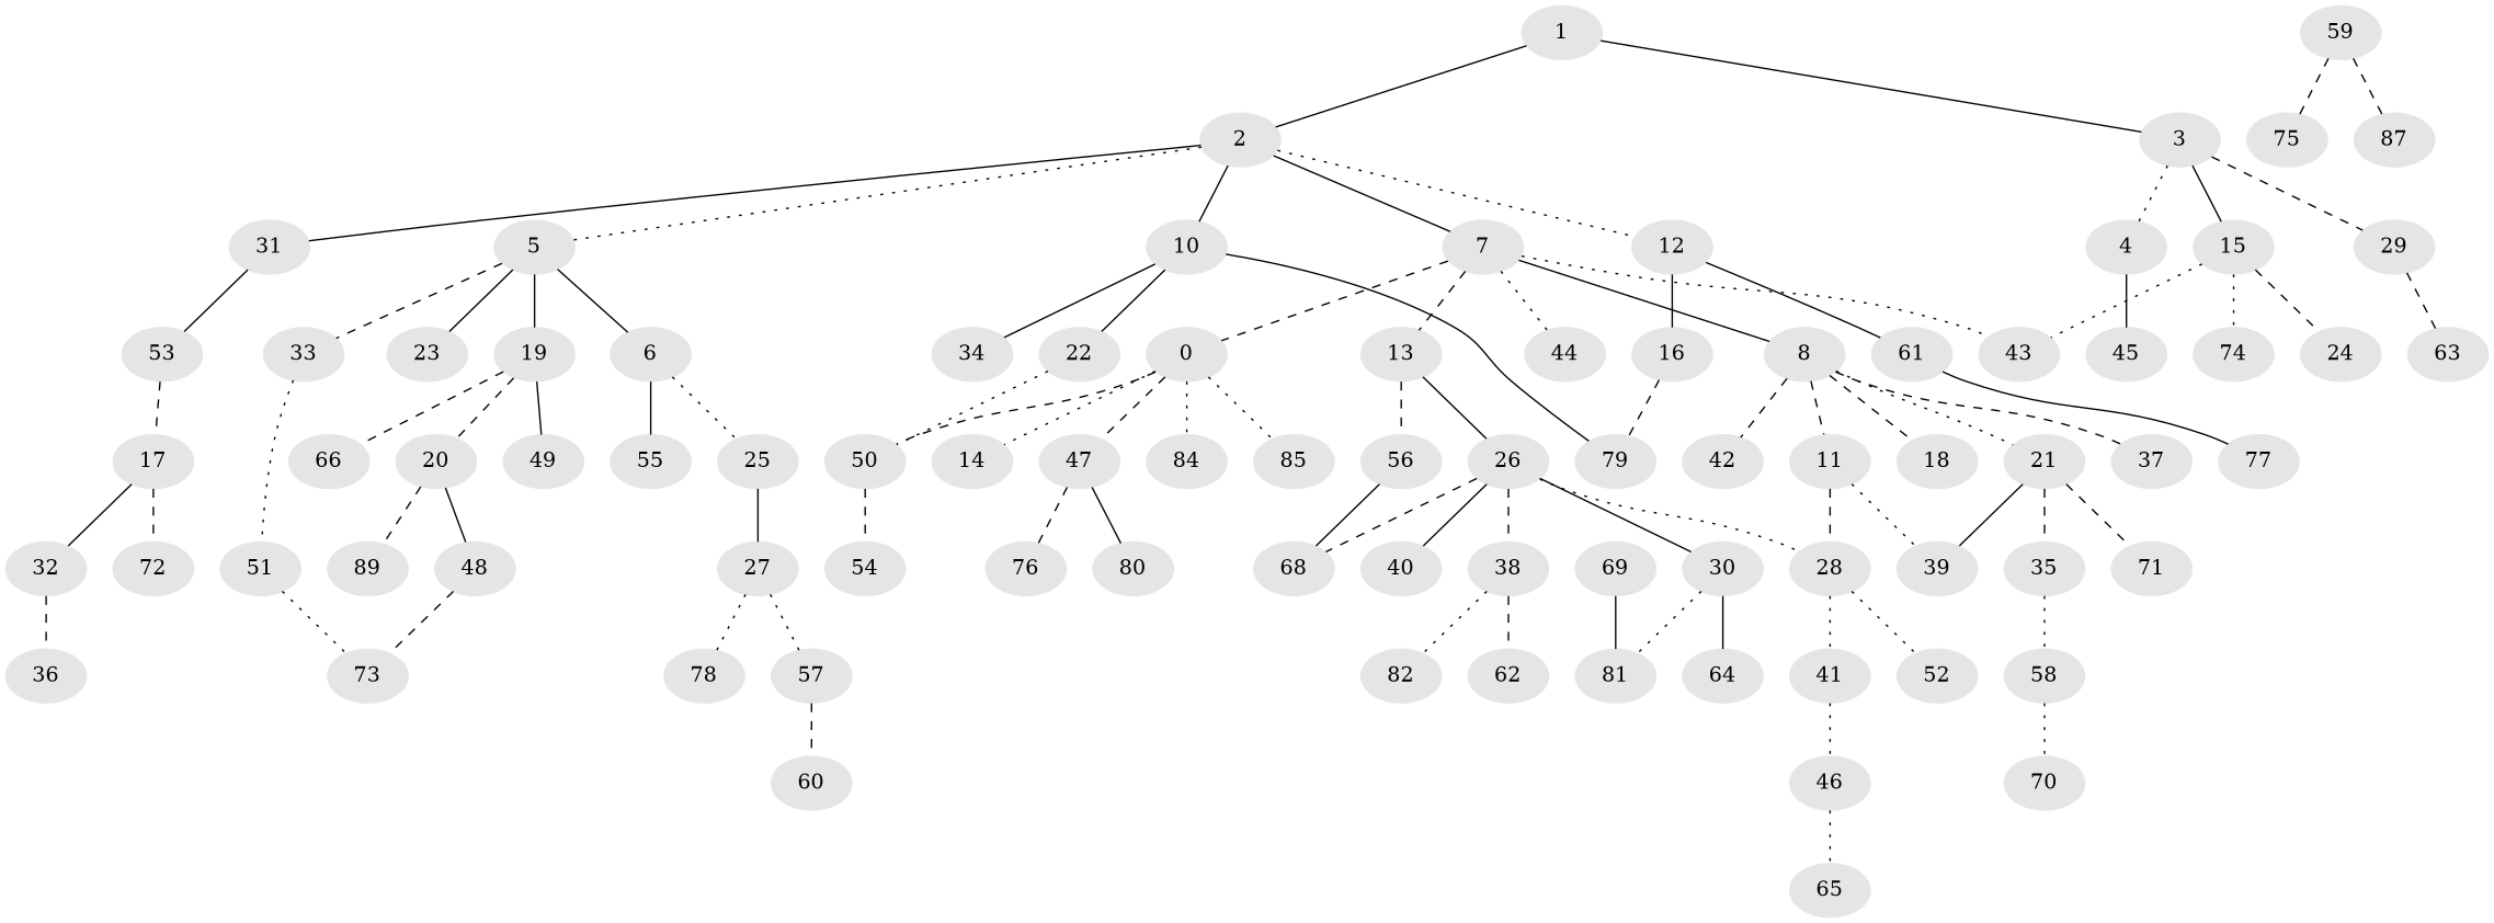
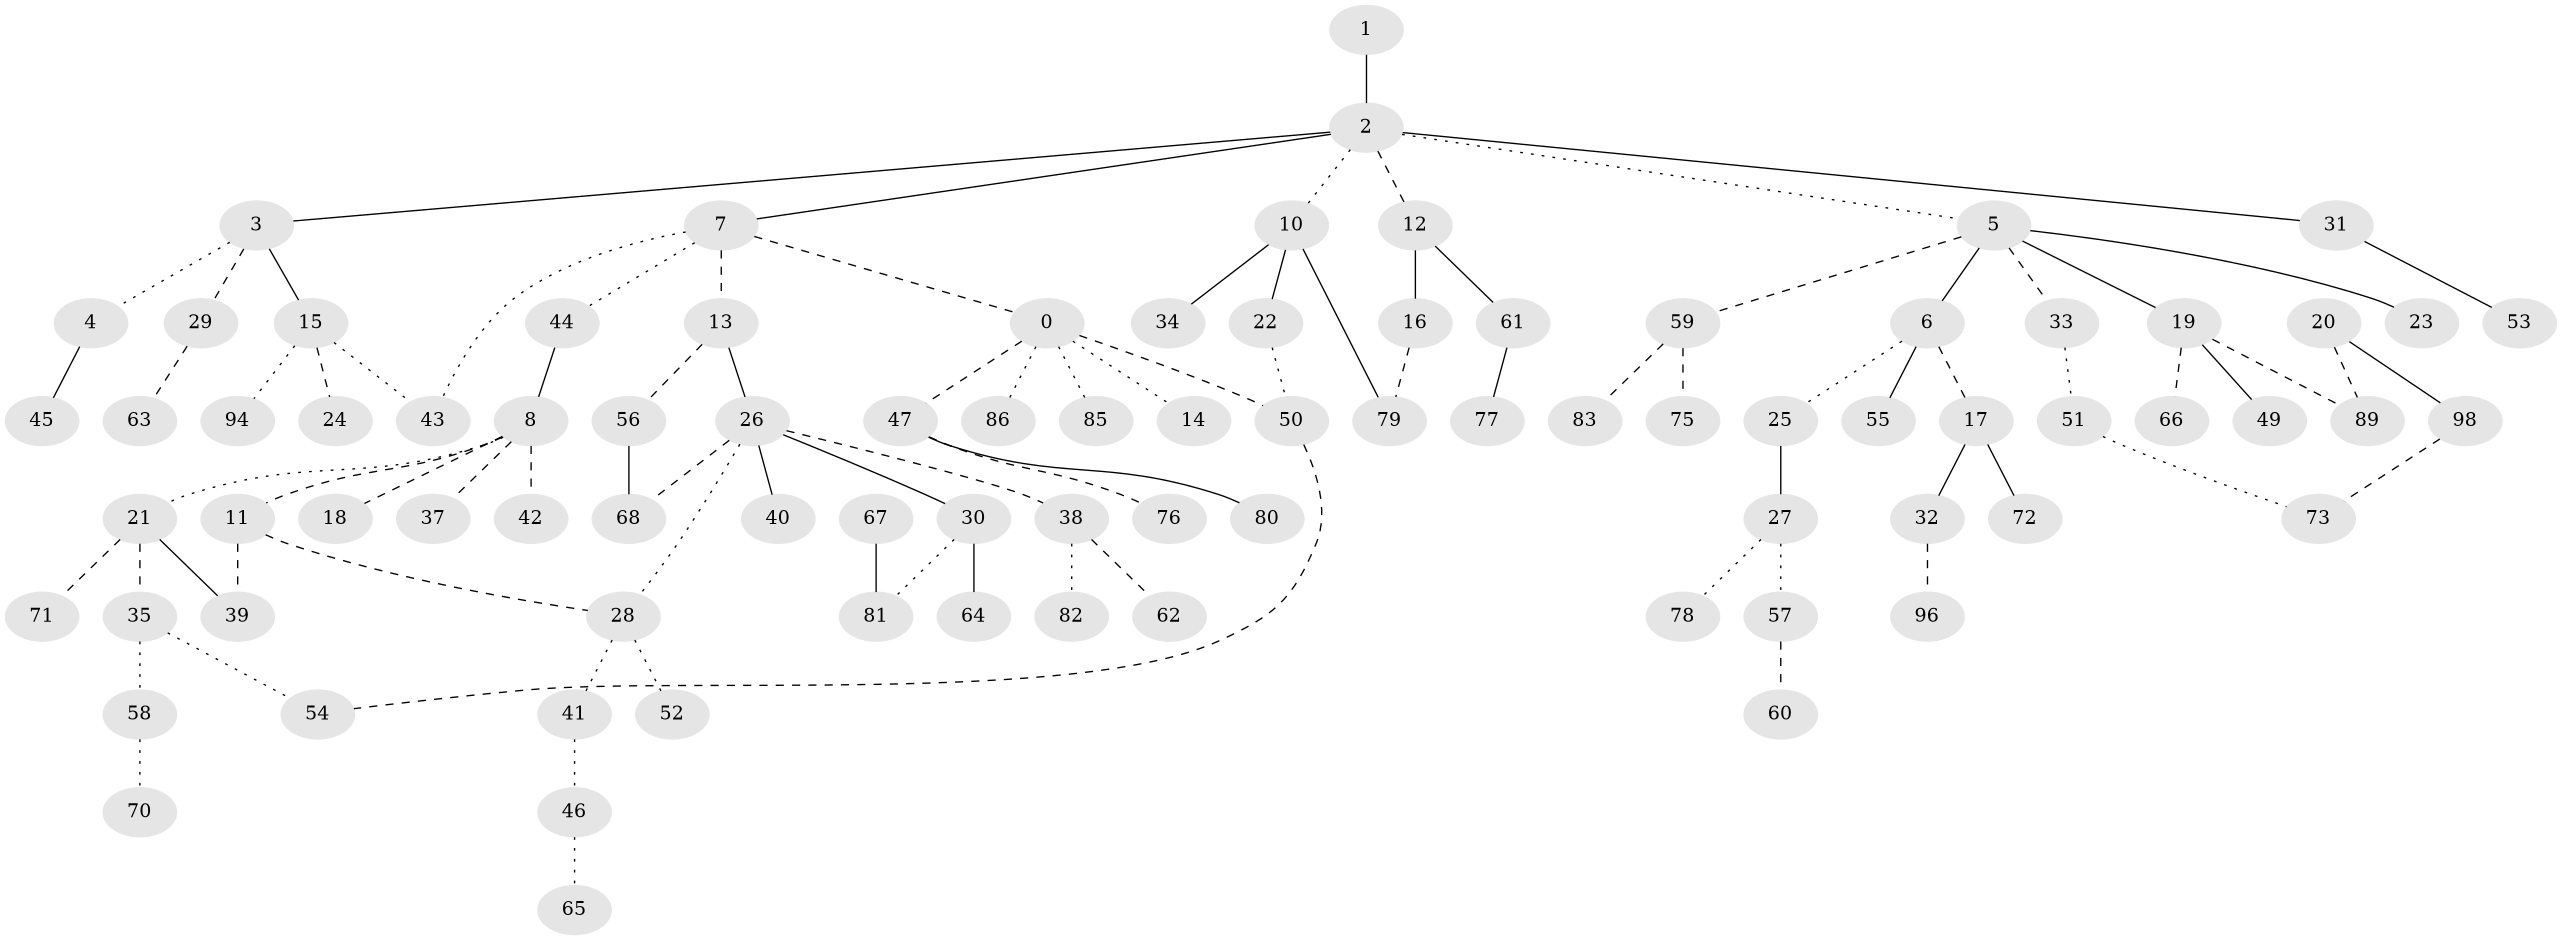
  graph {
    node [color=gray90 style=filled]
    edge [style=dashed]
    1
    2
    3
    5
    7
    10
    12
    31
    4
    15
    29
    6
    19
    23
    33
    59
    8
    n18 [label=0]
    13
    43
    44
    22
    34
    79
    16
    61
    53
    45
    24
-   74
+   74 [label=94]
    63
    17
    25
    55
    20
    49
    66
    51
    75
-   83 [label=87]
-   67 [label=69]
+   83
+   67
    81
    32
    72
    27
    11
    18
    21
    37
    42
    14
    47
    50
-   84
+   84 [label=86]
    85
    26
    56
    28
    39
    35
    71
    76
    80
    54
    41
    52
    77
    30
    38
    40
    68
-   36
-   48
+   36 [label=96]
+   48 [label=98]
    n74 [label=89]
    73
    58
    57
    78
    64
    62
    82
    60
    46
    70
    65
    1 -- 2 [style=solid]
-   1 -- 3 [style=solid]
+   2 -- 3 [style=solid]
    2 -- 5 [style=dotted]
    2 -- 7 [style=solid]
-   2 -- 10 [style=solid]
-   2 -- 12 [style=dotted]
+   2 -- 10 [style=dotted]
+   2 -- 12
    2 -- 31 [style=solid]
    3 -- 4 [style=dotted]
    3 -- 15 [style=solid]
    3 -- 29
    5 -- 6 [style=solid]
    5 -- 19 [style=solid]
    5 -- 23 [style=solid]
    5 -- 33
-   7 -- 8 [style=solid]
+   5 -- 59
+   44 -- 8 [style=solid]
    7 -- n18
    7 -- 13
    7 -- 43 [style=dotted]
    7 -- 44 [style=dotted]
    10 -- 22 [style=solid]
    10 -- 34 [style=solid]
    10 -- 79 [style=solid]
    12 -- 16 [style=solid]
    12 -- 61 [style=solid]
    31 -- 53 [style=solid]
    4 -- 45 [style=solid]
    15 -- 43 [style=dotted]
    15 -- 24
    15 -- 74 [style=dotted]
    29 -- 63
-   53 -- 17
+   6 -- 17
    6 -- 25 [style=dotted]
    6 -- 55 [style=solid]
-   19 -- 20
+   19 -- n74
    19 -- 49 [style=solid]
    19 -- 66
    33 -- 51 [style=dotted]
    59 -- 75
    59 -- 83
    8 -- 11
    8 -- 18
    8 -- 21 [style=dotted]
    8 -- 37
    8 -- 42
    n18 -- 14 [style=dotted]
    n18 -- 47
    n18 -- 50
    n18 -- 84 [style=dotted]
    n18 -- 85 [style=dotted]
    13 -- 26 [style=solid]
    13 -- 56
    22 -- 50 [style=dotted]
    16 -- 79
    61 -- 77 [style=solid]
    17 -- 32 [style=solid]
-   17 -- 72
+   17 -- 72 [style=solid]
    25 -- 27 [style=solid]
    20 -- 48 [style=solid]
    20 -- n74
    51 -- 73 [style=dotted]
    67 -- 81 [style=solid]
    32 -- 36
    27 -- 57 [style=dotted]
    27 -- 78 [style=dotted]
    11 -- 28
-   11 -- 39 [style=dotted]
+   11 -- 39
    21 -- 39 [style=solid]
    21 -- 35
    21 -- 71
    47 -- 76
    47 -- 80 [style=solid]
    50 -- 54
    26 -- 28 [style=dotted]
    26 -- 30 [style=solid]
    26 -- 38
    26 -- 40 [style=solid]
    26 -- 68
    56 -- 68 [style=solid]
    28 -- 41 [style=dotted]
    28 -- 52 [style=dotted]
+   35 -- 54 [style=dotted]
    35 -- 58 [style=dotted]
    41 -- 46 [style=dotted]
    30 -- 81 [style=dotted]
    30 -- 64 [style=solid]
    38 -- 62
    38 -- 82 [style=dotted]
    48 -- 73
    58 -- 70 [style=dotted]
    57 -- 60
    46 -- 65 [style=dotted]
  }
